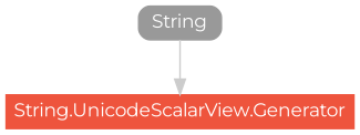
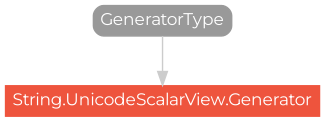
  strict digraph {
    fontname=Montserrat
    node [fontcolor=white fontname=Montserrat fontsize=12 margin="0.07,0.05" shape=box]
    "String.UnicodeScalarView.Generator" [color="#ee543d" fillcolor="#ee543d" height=0.3 style=filled]
-   GeneratorType [color="#999999" fillcolor="#999999" height=0.3 style="filled,rounded" label=String]
+   GeneratorType [color="#999999" fillcolor="#999999" height=0.3 style="filled,rounded"]
    subgraph sub_1 {
      rank=max
      "String.UnicodeScalarView.Generator"
    }
    GeneratorType -> "String.UnicodeScalarView.Generator" [color="#cccccc" fontname=Montserrat]
  }
